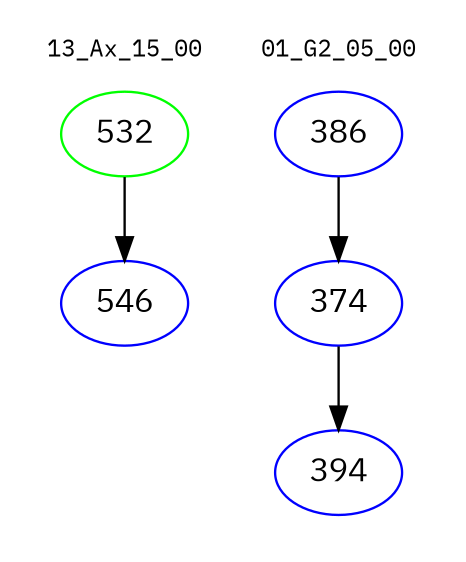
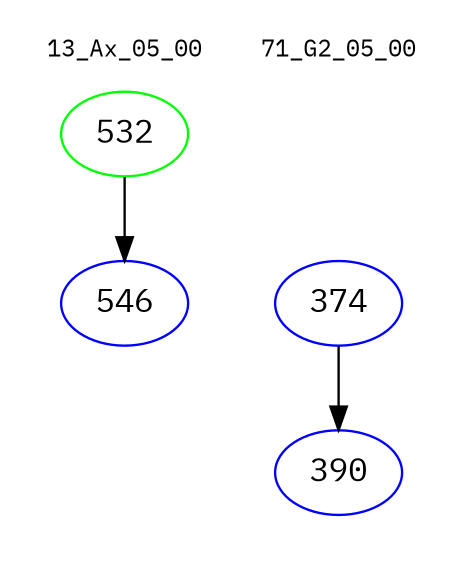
  digraph {
    fontname="IBM Plex Mono"
    node [color=blue fontname="IBM Plex Mono"]
    edge [color=black fontname="IBM Plex Mono"]
    n1 [color=green label=532]
    n2 [label=546]
-   n3 [label=386]
    n4 [label=374]
-   n5 [label=394]
+   n5 [label=390]
    subgraph cluster_1 {
      color=white
      fontsize=10
-     label="13_Ax_15_00"
+     label="13_Ax_05_00"
      n1
      n2
    }
    subgraph cluster_2 {
      color=white
      fontsize=10
-     label="01_G2_05_00"
-     n3
+     label="71_G2_05_00"
      n4
      n5
    }
    n1 -> n2
-   n3 -> n4
    n4 -> n5
  }
